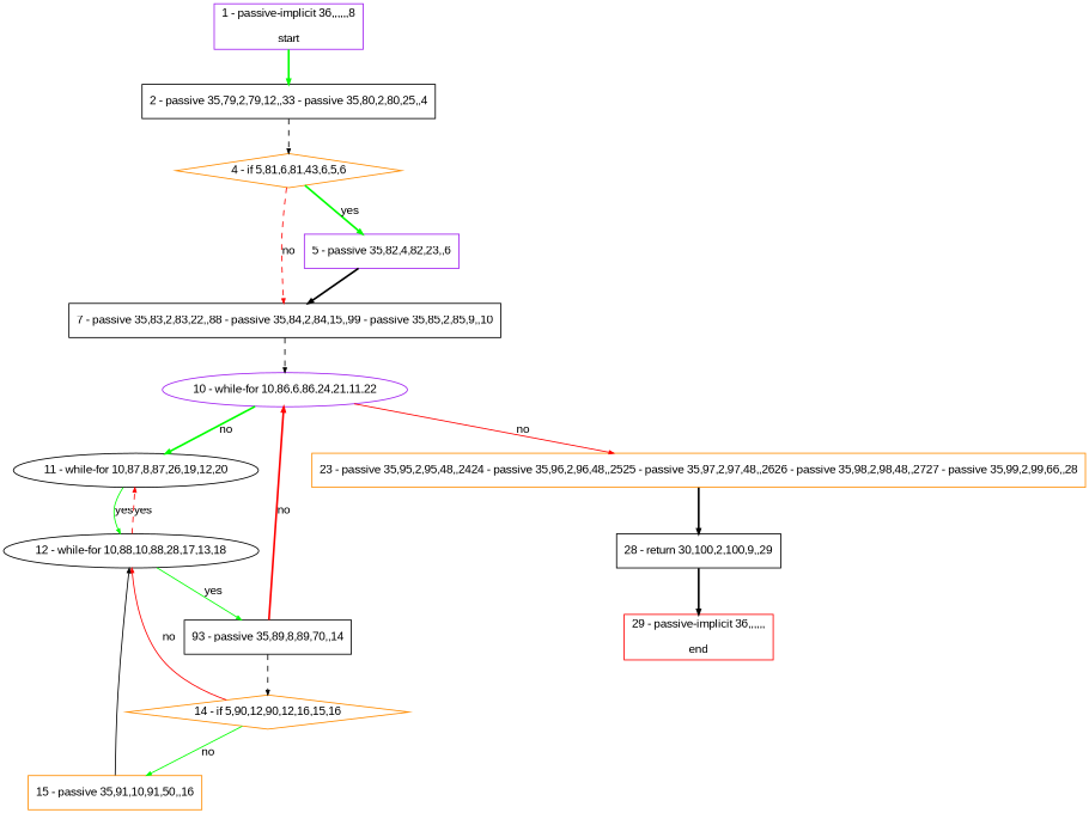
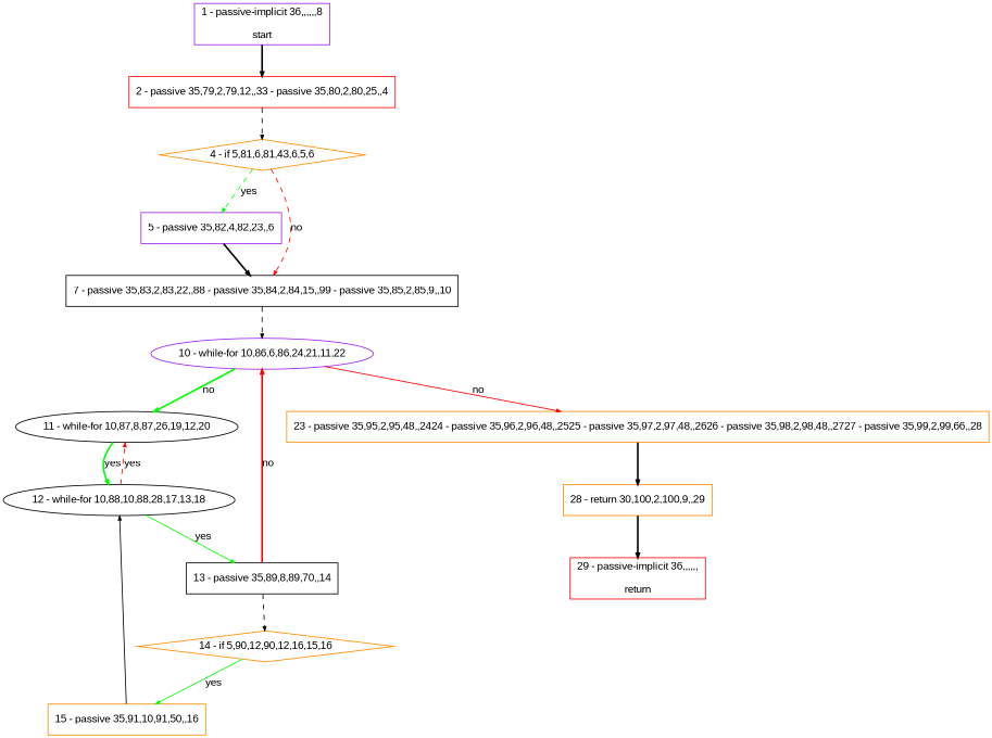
  digraph {
    bgcolor=white
    compound=true
    fillcolor="#FFFFCC"
    fontname=Arial
    fontsize=12
    pack=true
    packmode=clust
    style="rounded,filled"
    node [color=darkorange compound=true fillcolor="#ffffff" fixedsize=false fontname=Arial fontsize=12 node_initialized=no shape=box style=filled]
    edge [arrowhead=normal arrowsize=0.5 arrowtail=none color="#000000" compound=true dir=forward fontcolor=black fontname=Arial fontsize=12 style=bold]
-   n1 [color=black label="2 - passive 35,79,2,79,12,,33 - passive 35,80,2,80,25,,4"]
+   n1 [color=red label="2 - passive 35,79,2,79,12,,33 - passive 35,80,2,80,25,,4"]
    n2 [label="4 - if 5,81,6,81,43,6,5,6" shape=diamond]
    n3 [color=purple label="5 - passive 35,82,4,82,23,,6"]
    n4 [color=black label="7 - passive 35,83,2,83,22,,88 - passive 35,84,2,84,15,,99 - passive 35,85,2,85,9,,10"]
    n5 [color=purple label="1 - passive-implicit 36,,,,,,8\n\nstart"]
    n6 [color=purple label="10 - while-for 10,86,6,86,24,21,11,22" shape=oval]
    n7 [color=black label="11 - while-for 10,87,8,87,26,19,12,20" shape=oval]
    n8 [label="23 - passive 35,95,2,95,48,,2424 - passive 35,96,2,96,48,,2525 - passive 35,97,2,97,48,,2626 - passive 35,98,2,98,48,,2727 - passive 35,99,2,99,66,,28"]
    n9 [color=black label="12 - while-for 10,88,10,88,28,17,13,18" shape=oval]
-   n10 [color=black label="28 - return 30,100,2,100,9,,29"]
-   n11 [color=black label="93 - passive 35,89,8,89,70,,14"]
-   n12 [color=red label="29 - passive-implicit 36,,,,,,\n\nend"]
+   n10 [label="28 - return 30,100,2,100,9,,29"]
+   n11 [color=black label="13 - passive 35,89,8,89,70,,14"]
+   n12 [color=red label="29 - passive-implicit 36,,,,,,\n\nreturn"]
    n13 [label="14 - if 5,90,12,90,12,16,15,16" shape=diamond]
    n14 [label="15 - passive 35,91,10,91,50,,16"]
    n1 -> n2 [style=dashed]
-   n2 -> n3 [color="#00ff00" label=yes]
+   n2 -> n3 [color="#00ff00" label=yes style=dashed]
    n2 -> n4 [color="#ff0000" label=no style=dashed]
    n3 -> n4
    n4 -> n6 [style=dashed]
-   n5 -> n1 [color="#00ff00"]
+   n5 -> n1
    n6 -> n7 [color="#00ff00" label=no]
    n6 -> n8 [color="#ff0000" label=no style=solid]
-   n7 -> n9 [color="#00ff00" label=yes style=solid]
+   n7 -> n9 [color="#00ff00" label=yes]
    n8 -> n10
    n9 -> n7 [color="#ff0000" label=yes style=dashed]
    n9 -> n11 [color="#00ff00" label=yes style=solid]
    n10 -> n12
    n11 -> n6 [color="#ff0000" label=no]
    n11 -> n13 [style=dashed]
-   n13 -> n9 [color="#ff0000" label=no style=solid]
-   n13 -> n14 [color="#00ff00" label=no style=solid]
+   n13 -> n14 [color="#00ff00" label=yes style=solid]
    n14 -> n9 [style=solid]
  }
